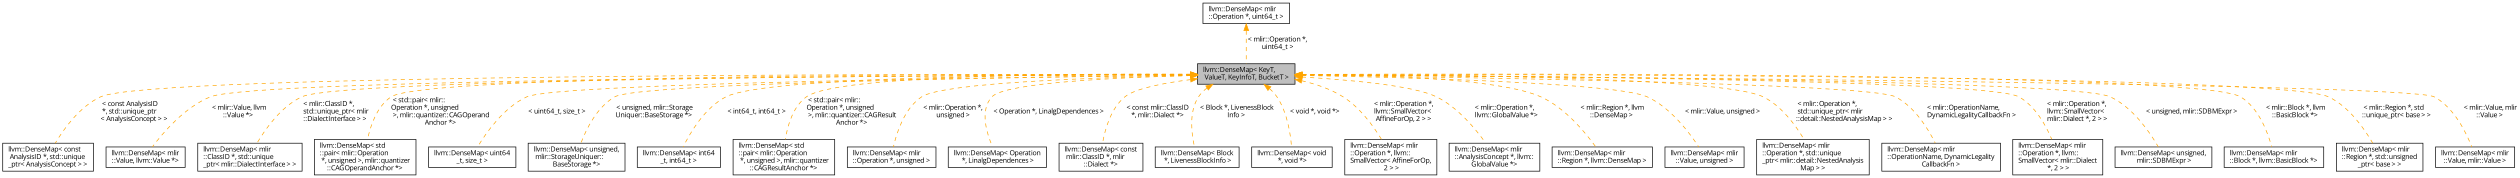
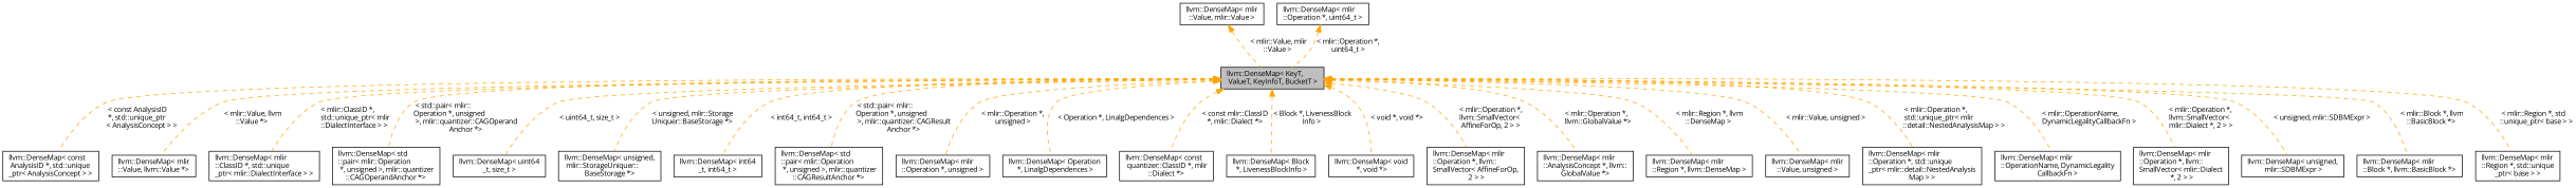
  digraph {
    fontname="Open Sans"
    rankdir=TB
    node [color=black fontname="Open Sans" fontsize=10 shape=record]
    edge [color=orange dir=back fontname="Open Sans" fontsize=10 labelfontname=Helvetica labelfontsize=10 style=dashed]
    n1 [fillcolor=grey75 fontcolor=black height=0.2 label="llvm::DenseMap\< KeyT,\l ValueT, KeyInfoT, BucketT \>" style=filled width=0.4]
    n2 [height=0.2 label="llvm::DenseMap\< const\l AnalysisID *, std::unique\l_ptr\< AnalysisConcept \> \>" width=0.4]
    n3 [height=0.2 label="llvm::DenseMap\< mlir\l::Value, llvm::Value *\>" width=0.4]
    n4 [height=0.2 label="llvm::DenseMap\< mlir\l::ClassID *, std::unique\l_ptr\< mlir::DialectInterface \> \>" width=0.4]
    n5 [height=0.2 label="llvm::DenseMap\< std\l::pair\< mlir::Operation\l *, unsigned \>, mlir::quantizer\l::CAGOperandAnchor *\>" width=0.4]
    n6 [height=0.2 label="llvm::DenseMap\< uint64\l_t, size_t \>" width=0.4]
    n7 [height=0.2 label="llvm::DenseMap\< unsigned,\l mlir::StorageUniquer::\lBaseStorage *\>" width=0.4]
    n8 [height=0.2 label="llvm::DenseMap\< int64\l_t, int64_t \>" width=0.4]
    n9 [height=0.2 label="llvm::DenseMap\< std\l::pair\< mlir::Operation\l *, unsigned \>, mlir::quantizer\l::CAGResultAnchor *\>" width=0.4]
    n10 [height=0.2 label="llvm::DenseMap\< mlir\l::Operation *, unsigned \>" width=0.4]
    n11 [height=0.2 label="llvm::DenseMap\< Operation\l *, LinalgDependences \>" width=0.4]
-   n12 [height=0.2 label="llvm::DenseMap\< const\l mlir::ClassID *, mlir\l::Dialect *\>" width=0.4]
+   n12 [height=0.2 label="llvm::DenseMap\< const\l quantizer::ClassID *, mlir\l::Dialect *\>" width=0.4]
    n13 [height=0.2 label="llvm::DenseMap\< Block\l *, LivenessBlockInfo \>" width=0.4]
    n14 [height=0.2 label="llvm::DenseMap\< void\l *, void *\>" width=0.4]
    n15 [height=0.2 label="llvm::DenseMap\< mlir\l::Operation *, llvm::\lSmallVector\< AffineForOp,\l 2 \> \>" width=0.4]
    n16 [height=0.2 label="llvm::DenseMap\< mlir\l::AnalysisConcept *, llvm::\lGlobalValue *\>" width=0.4]
    n17 [height=0.2 label="llvm::DenseMap\< mlir\l::Region *, llvm::DenseMap \>" width=0.4]
    n18 [height=0.2 label="llvm::DenseMap\< mlir\l::Value, unsigned \>" width=0.4]
    n19 [height=0.2 label="llvm::DenseMap\< mlir\l::Operation *, std::unique\l_ptr\< mlir::detail::NestedAnalysis\lMap \> \>" width=0.4]
    n20 [height=0.2 label="llvm::DenseMap\< mlir\l::OperationName, DynamicLegality\lCallbackFn \>" width=0.4]
    n21 [height=0.2 label="llvm::DenseMap\< mlir\l::Operation *, llvm::\lSmallVector\< mlir::Dialect\l *, 2 \> \>" width=0.4]
    n22 [height=0.2 label="llvm::DenseMap\< unsigned,\l mlir::SDBMExpr \>" width=0.4]
    n23 [height=0.2 label="llvm::DenseMap\< mlir\l::Block *, llvm::BasicBlock *\>" width=0.4]
-   n24 [height=0.2 label="llvm::DenseMap\< mlir\l::Region *, std::unsigned\l_ptr\< base \> \>" width=0.4]
+   n24 [height=0.2 label="llvm::DenseMap\< mlir\l::Region *, std::unique\l_ptr\< base \> \>" width=0.4]
    n25 [height=0.2 label="llvm::DenseMap\< mlir\l::Value, mlir::Value \>" width=0.4]
    n26 [height=0.2 label="llvm::DenseMap\< mlir\l::Operation *, uint64_t \>" width=0.4]
    n1 -> n2 [label=" \< const AnalysisID\l *, std::unique_ptr\l\< AnalysisConcept \> \>"]
    n1 -> n3 [label=" \< mlir::Value, llvm\l::Value *\>"]
    n1 -> n4 [label=" \< mlir::ClassID *,\l std::unique_ptr\< mlir\l::DialectInterface \> \>"]
    n1 -> n5 [label=" \< std::pair\< mlir::\lOperation *, unsigned\l \>, mlir::quantizer::CAGOperand\lAnchor *\>"]
    n1 -> n6 [label=" \< uint64_t, size_t \>"]
    n1 -> n7 [label=" \< unsigned, mlir::Storage\lUniquer::BaseStorage *\>"]
    n1 -> n8 [label=" \< int64_t, int64_t \>"]
    n1 -> n9 [label=" \< std::pair\< mlir::\lOperation *, unsigned\l \>, mlir::quantizer::CAGResult\lAnchor *\>"]
    n1 -> n10 [label=" \< mlir::Operation *,\l unsigned \>"]
    n1 -> n11 [label=" \< Operation *, LinalgDependences \>"]
    n1 -> n12 [label=" \< const mlir::ClassID\l *, mlir::Dialect *\>"]
    n1 -> n13 [label=" \< Block *, LivenessBlock\lInfo \>"]
    n1 -> n14 [label=" \< void *, void *\>"]
    n1 -> n15 [label=" \< mlir::Operation *,\l llvm::SmallVector\<\l AffineForOp, 2 \> \>"]
    n1 -> n16 [label=" \< mlir::Operation *,\l llvm::GlobalValue *\>"]
    n1 -> n17 [label=" \< mlir::Region *, llvm\l::DenseMap \>"]
    n1 -> n18 [label=" \< mlir::Value, unsigned \>"]
    n1 -> n19 [label=" \< mlir::Operation *,\l std::unique_ptr\< mlir\l::detail::NestedAnalysisMap \> \>"]
    n1 -> n20 [label=" \< mlir::OperationName,\l DynamicLegalityCallbackFn \>"]
    n1 -> n21 [label=" \< mlir::Operation *,\l llvm::SmallVector\<\l mlir::Dialect *, 2 \> \>"]
    n1 -> n22 [label=" \< unsigned, mlir::SDBMExpr \>"]
    n1 -> n23 [label=" \< mlir::Block *, llvm\l::BasicBlock *\>"]
    n1 -> n24 [label=" \< mlir::Region *, std\l::unique_ptr\< base \> \>"]
-   n1 -> n25 [label=" \< mlir::Value, mlir\l::Value \>"]
+   n25 -> n1 [label=" \< mlir::Value, mlir\l::Value \>"]
    n26 -> n1 [label=" \< mlir::Operation *,\l uint64_t \>"]
  }
